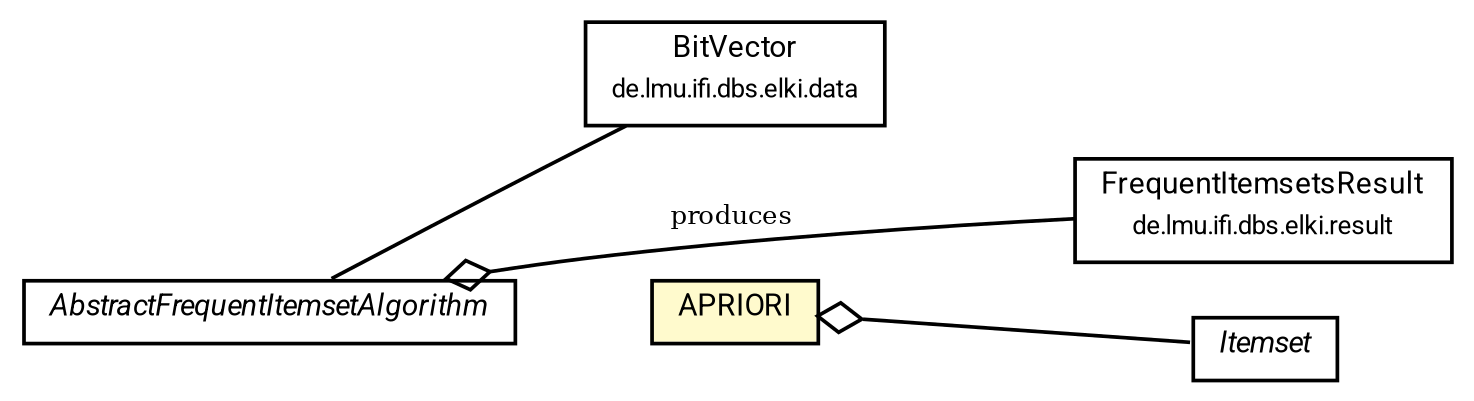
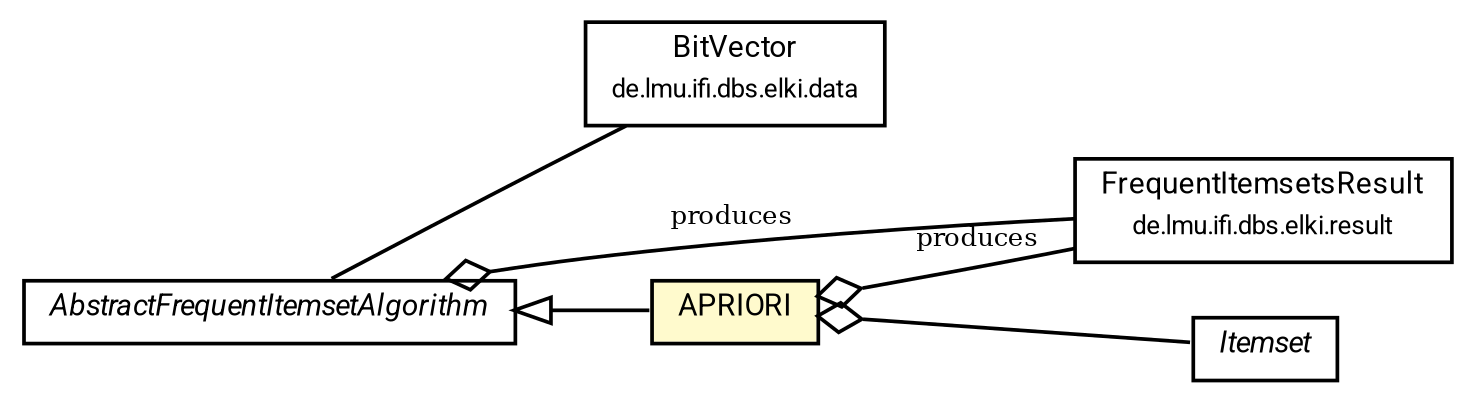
  digraph {
    fontname="DejaVu Serif"
    nodesep=0.15
    rankdir=LR
    ranksep=0.25
    node [fontcolor=black fontname="DejaVu Serif" fontsize=8 margin=0 shape=plaintext]
    edge [arrowhead=none arrowtail=ediamond color=black dir=back fontname="DejaVu Serif" fontsize=7 labelfontname=Roboto labelfontsize=7 weight=4]
    n1 [height=0 label=<<table title="de.lmu.ifi.dbs.elki.data.BitVector" border="0" cellborder="1" cellspacing="0" cellpadding="2" href="../../data/BitVector.html" target="_parent"> 		<tr><td><table border="0" cellspacing="0" cellpadding="1"> 		<tr><td align="center" balign="center"> <font face="Roboto">BitVector</font> </td></tr> 		<tr><td align="center" balign="center"> <font face="Roboto" point-size="7.0">de.lmu.ifi.dbs.elki.data</font> </td></tr> 		</table></td></tr> 		</table>> width=0]
    n2 [height=0 label=<<table title="de.lmu.ifi.dbs.elki.result.FrequentItemsetsResult" border="0" cellborder="1" cellspacing="0" cellpadding="2" href="../../result/FrequentItemsetsResult.html" target="_parent"> 		<tr><td><table border="0" cellspacing="0" cellpadding="1"> 		<tr><td align="center" balign="center"> <font face="Roboto">FrequentItemsetsResult</font> </td></tr> 		<tr><td align="center" balign="center"> <font face="Roboto" point-size="7.0">de.lmu.ifi.dbs.elki.result</font> </td></tr> 		</table></td></tr> 		</table>> width=0]
    n3 [height=0 label=<<table title="de.lmu.ifi.dbs.elki.algorithm.itemsetmining.Itemset" border="0" cellborder="1" cellspacing="0" cellpadding="2" href="Itemset.html" target="_parent"> 		<tr><td><table border="0" cellspacing="0" cellpadding="1"> 		<tr><td align="center" balign="center"> <font face="Roboto"><i>Itemset</i></font> </td></tr> 		</table></td></tr> 		</table>> width=0]
    n4 [height=0 label=<<table title="de.lmu.ifi.dbs.elki.algorithm.itemsetmining.APRIORI" border="0" cellborder="1" cellspacing="0" cellpadding="2" bgcolor="lemonChiffon" href="APRIORI.html" target="_parent"> 		<tr><td><table border="0" cellspacing="0" cellpadding="1"> 		<tr><td align="center" balign="center"> <font face="Roboto">APRIORI</font> </td></tr> 		</table></td></tr> 		</table>> width=0]
    n5 [height=0 label=<<table title="de.lmu.ifi.dbs.elki.algorithm.itemsetmining.AbstractFrequentItemsetAlgorithm" border="0" cellborder="1" cellspacing="0" cellpadding="2" href="AbstractFrequentItemsetAlgorithm.html" target="_parent"> 		<tr><td><table border="0" cellspacing="0" cellpadding="1"> 		<tr><td align="center" balign="center"> <font face="Roboto"><i>AbstractFrequentItemsetAlgorithm</i></font> </td></tr> 		</table></td></tr> 		</table>> width=0]
+   n4 -> n2 [label=produces]
    n4 -> n3
    n5 -> n1 [weight=2 arrowtail="" dir=""]
    n5 -> n2 [label=produces]
+   n5 -> n4 [arrowtail=empty weight=10 arrowhead=""]
  }
